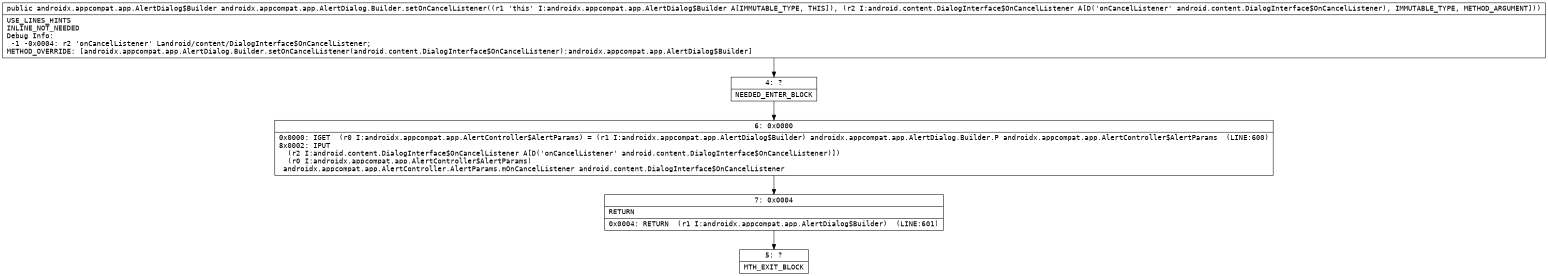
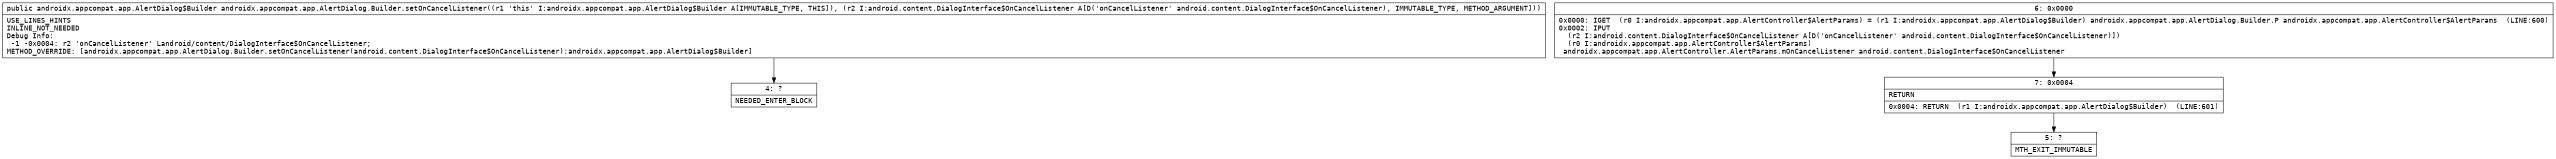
  digraph {
    fontname="DejaVu Sans Mono"
    node [fontname="DejaVu Sans Mono" shape=record]
    edge [fontname="DejaVu Sans Mono"]
    n1 [label="{4\:\ ?|NEEDED_ENTER_BLOCK\l}"]
-   n2 [label="{6\:\ 0x0000|0x0000: IGET  (r0 I:androidx.appcompat.app.AlertController$AlertParams) = (r1 I:androidx.appcompat.app.AlertDialog$Builder) androidx.appcompat.app.AlertDialog.Builder.P androidx.appcompat.app.AlertController$AlertParams  (LINE:600)\l8x0002: IPUT  \l  (r2 I:android.content.DialogInterface$OnCancelListener A[D('onCancelListener' android.content.DialogInterface$OnCancelListener)])\l  (r0 I:androidx.appcompat.app.AlertController$AlertParams)\l androidx.appcompat.app.AlertController.AlertParams.mOnCancelListener android.content.DialogInterface$OnCancelListener \l}"]
+   n2 [label="{6\:\ 0x0000|0x0000: IGET  (r0 I:androidx.appcompat.app.AlertController$AlertParams) = (r1 I:androidx.appcompat.app.AlertDialog$Builder) androidx.appcompat.app.AlertDialog.Builder.P androidx.appcompat.app.AlertController$AlertParams  (LINE:600)\l0x0002: IPUT  \l  (r2 I:android.content.DialogInterface$OnCancelListener A[D('onCancelListener' android.content.DialogInterface$OnCancelListener)])\l  (r0 I:androidx.appcompat.app.AlertController$AlertParams)\l androidx.appcompat.app.AlertController.AlertParams.mOnCancelListener android.content.DialogInterface$OnCancelListener \l}"]
    n3 [label="{7\:\ 0x0004|RETURN\l|0x0004: RETURN  (r1 I:androidx.appcompat.app.AlertDialog$Builder)  (LINE:601)\l}"]
-   n4 [label="{5\:\ ?|MTH_EXIT_BLOCK\l}"]
+   n4 [label="{5\:\ ?|MTH_EXIT_IMMUTABLE\l}"]
    n5 [label="{public androidx.appcompat.app.AlertDialog$Builder androidx.appcompat.app.AlertDialog.Builder.setOnCancelListener((r1 'this' I:androidx.appcompat.app.AlertDialog$Builder A[IMMUTABLE_TYPE, THIS]), (r2 I:android.content.DialogInterface$OnCancelListener A[D('onCancelListener' android.content.DialogInterface$OnCancelListener), IMMUTABLE_TYPE, METHOD_ARGUMENT]))  | USE_LINES_HINTS\lINLINE_NOT_NEEDED\lDebug Info:\l  \-1 \-0x0004: r2 'onCancelListener' Landroid\/content\/DialogInterface$OnCancelListener;\lMETHOD_OVERRIDE: [androidx.appcompat.app.AlertDialog.Builder.setOnCancelListener(android.content.DialogInterface$OnCancelListener):androidx.appcompat.app.AlertDialog$Builder]\l}"]
-   n1 -> n2
    n2 -> n3
    n3 -> n4
    n5 -> n1
  }
